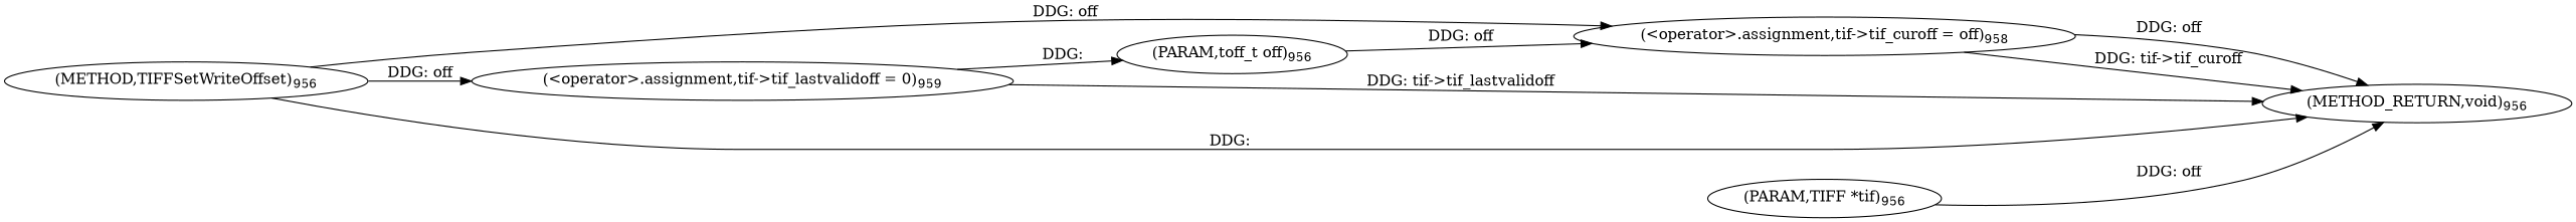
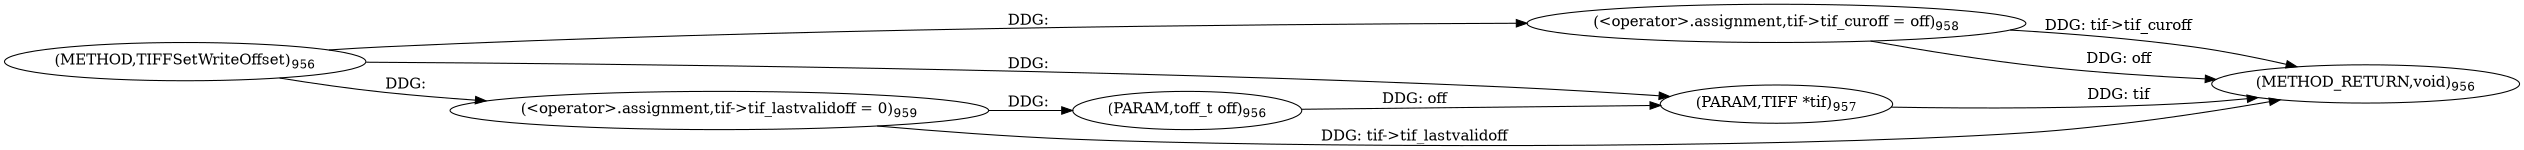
  digraph {
    rankdir=LR
    n1 [label=<(METHOD,TIFFSetWriteOffset)<SUB>956</SUB>>]
-   n2 [label=<(PARAM,TIFF *tif)<SUB>956</SUB>>]
+   n2 [label=<(PARAM,TIFF *tif)<SUB>957</SUB>>]
    n3 [label=<(&lt;operator&gt;.assignment,tif-&gt;tif_curoff = off)<SUB>958</SUB>>]
    n4 [label=<(&lt;operator&gt;.assignment,tif-&gt;tif_lastvalidoff = 0)<SUB>959</SUB>>]
    n5 [label=<(METHOD_RETURN,void)<SUB>956</SUB>>]
    n6 [label=<(PARAM,toff_t off)<SUB>956</SUB>>]
-   n1 -> n5 [label="DDG: "]
-   n1 -> n3 [label="DDG: off"]
-   n1 -> n4 [label="DDG: off"]
-   n2 -> n5 [label="DDG: off"]
+   n1 -> n2 [label="DDG: "]
+   n1 -> n3 [label="DDG: "]
+   n1 -> n4 [label="DDG: "]
+   n2 -> n5 [label="DDG: tif"]
    n3 -> n5 [label="DDG: tif-&gt;tif_curoff"]
    n3 -> n5 [label="DDG: off"]
    n4 -> n5 [label="DDG: tif-&gt;tif_lastvalidoff"]
    n4 -> n6 [label="DDG: "]
-   n6 -> n3 [label="DDG: off"]
+   n6 -> n2 [label="DDG: off"]
  }
